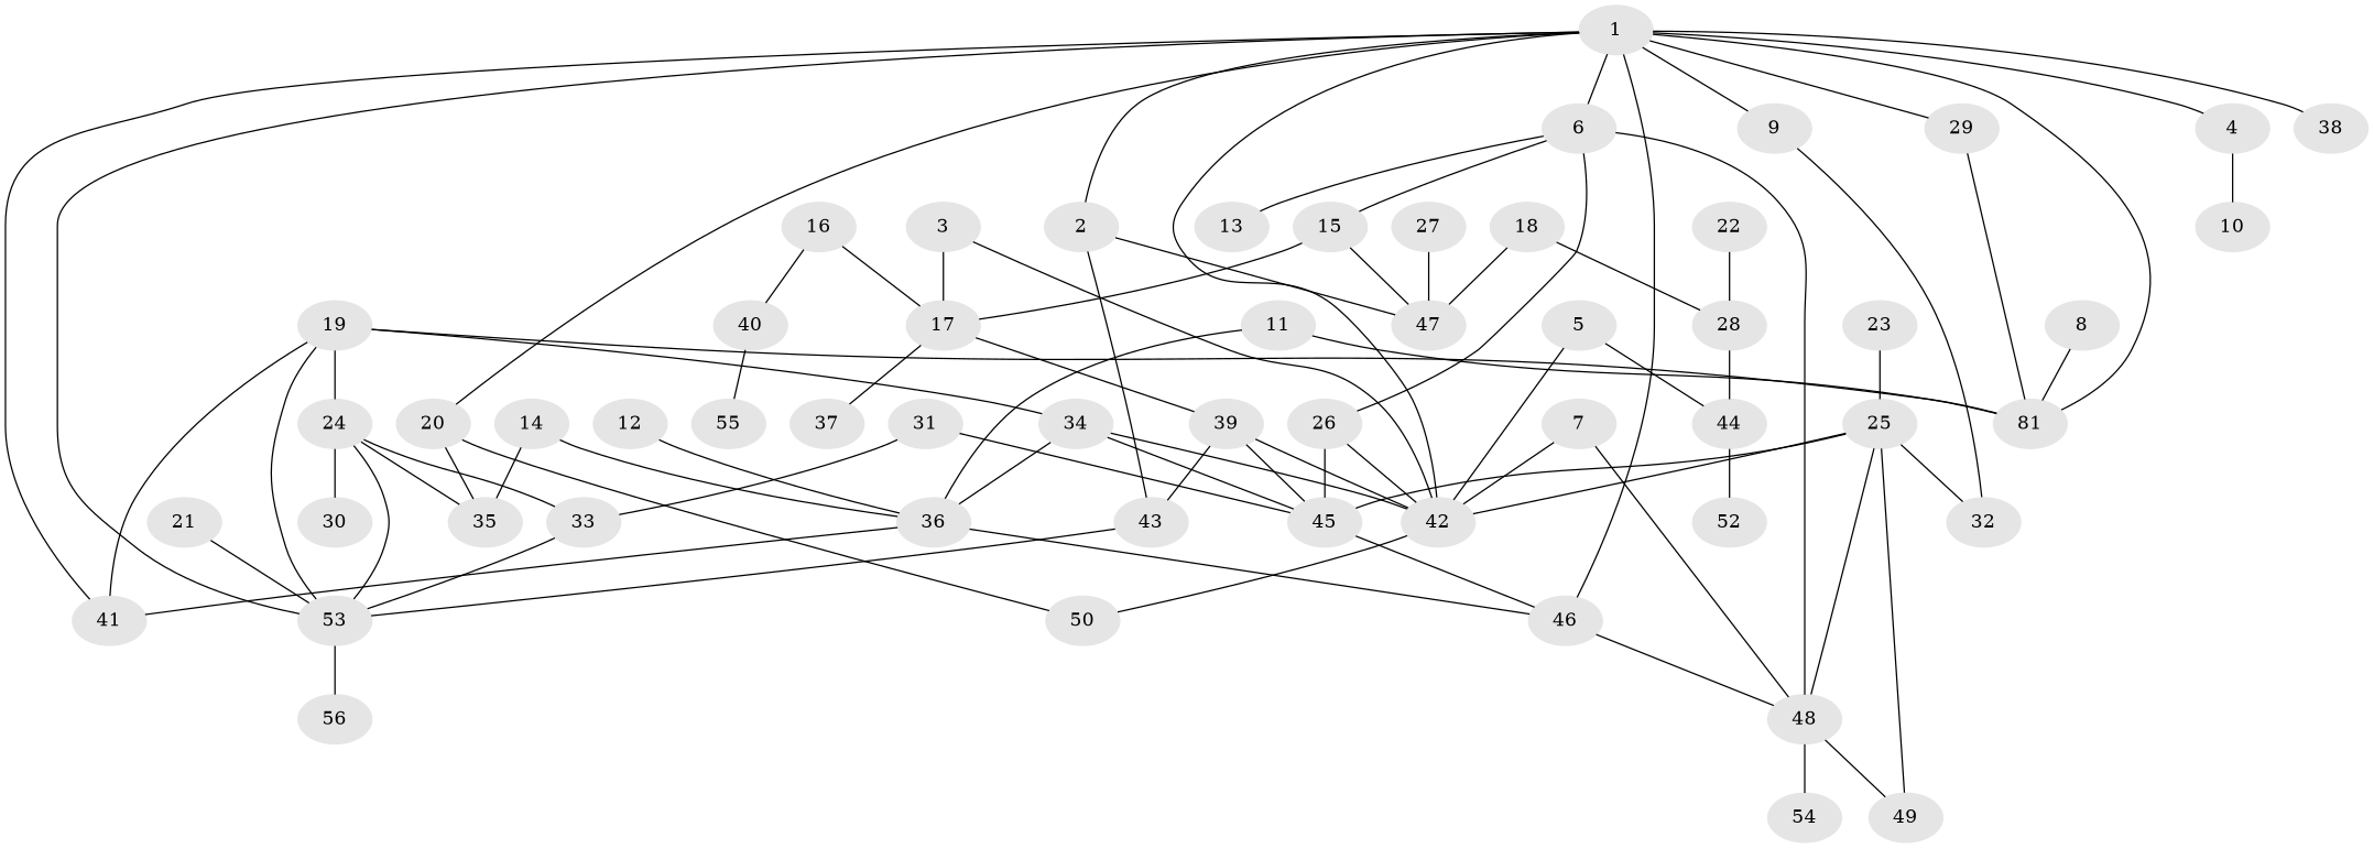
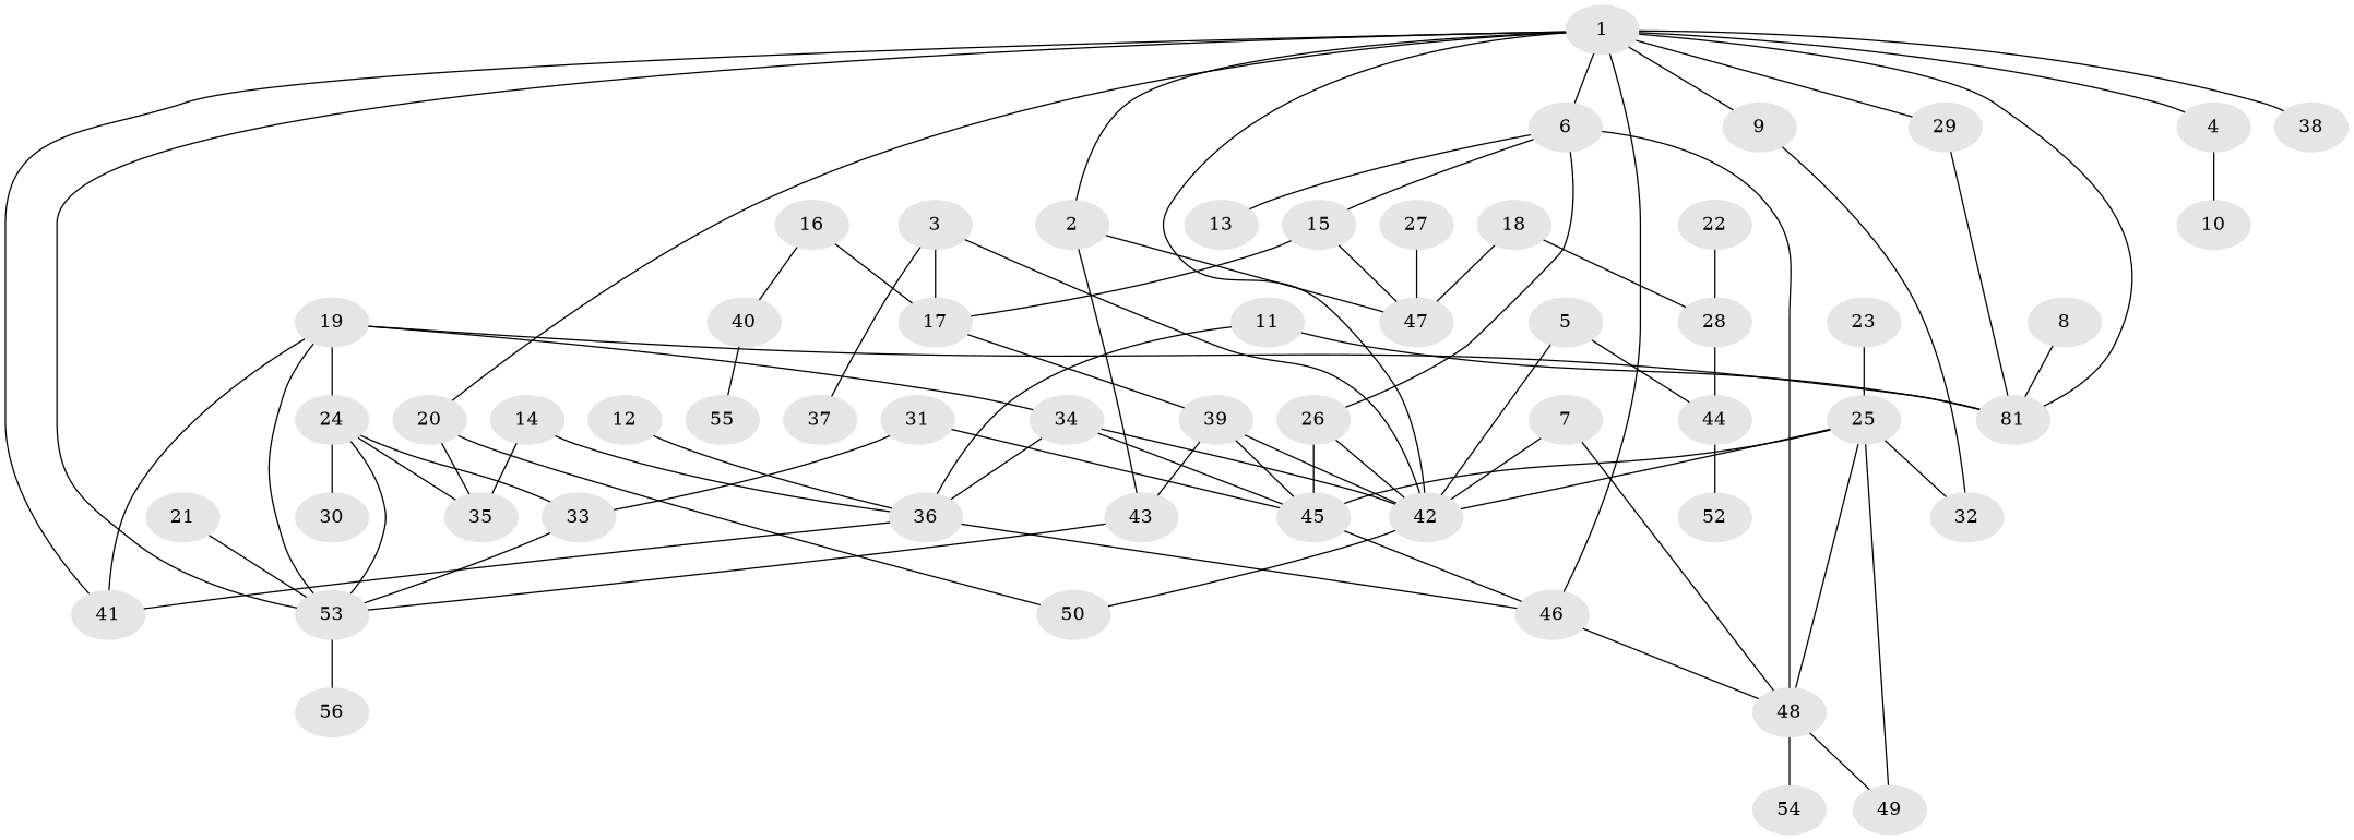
  graph {
    node [color=gray90 style=filled]
    edge [weight=1.0]
    1
    2
    4
    6
    9
    20
    29
    38
    41
    42
    46
    n12 [label=81]
    53
    43
    47
    10
    13
    15
    26
    48
    32
    35
    50
    56
    3
    17
    37
    39
    5
    44
    52
    45
    49
    54
    7
    8
    11
    36
    12
    14
    16
    40
    55
    18
    28
    19
    34
    24
    21
    22
    23
    25
    30
    33
    27
    31
    1 -- 2
    1 -- 4
    1 -- 6
    1 -- 9
    1 -- 20
    1 -- 29
    1 -- 38
    1 -- 41
    1 -- 42 [weight=2.0]
    1 -- 46 [weight=2.0]
    1 -- n12
    1 -- 53
    2 -- 43
    2 -- 47
    4 -- 10
    6 -- 13
    6 -- 15
    6 -- 26
    6 -- 48
    9 -- 32
    20 -- 35
    20 -- 50
    29 -- n12
    42 -- 50
    46 -- 48
    53 -- 56
    43 -- 53
    15 -- 47
    15 -- 17
    26 -- 42
    26 -- 45
    48 -- 49
    48 -- 54
    3 -- 42
    3 -- 17
-   17 -- 37
+   3 -- 37
    17 -- 39
    39 -- 42
    39 -- 43
    39 -- 45
    5 -- 42
    5 -- 44
    44 -- 52
    45 -- 46 [weight=2.0]
    7 -- 42
    7 -- 48
    8 -- n12
    11 -- n12
    11 -- 36
    36 -- 41
    36 -- 46
    12 -- 36
    14 -- 35
    14 -- 36
    16 -- 17
    16 -- 40
    40 -- 55
    18 -- 47
    18 -- 28
    28 -- 44
    19 -- 41
    19 -- n12
    19 -- 53
    19 -- 34
    19 -- 24
    34 -- 42
    34 -- 45
    34 -- 36
    24 -- 53
    24 -- 35
    24 -- 30
    24 -- 33
    21 -- 53
    22 -- 28
    23 -- 25
    25 -- 42
    25 -- 48
    25 -- 32
    25 -- 45
    25 -- 49
    33 -- 53
    27 -- 47
    31 -- 45
    31 -- 33
  }
